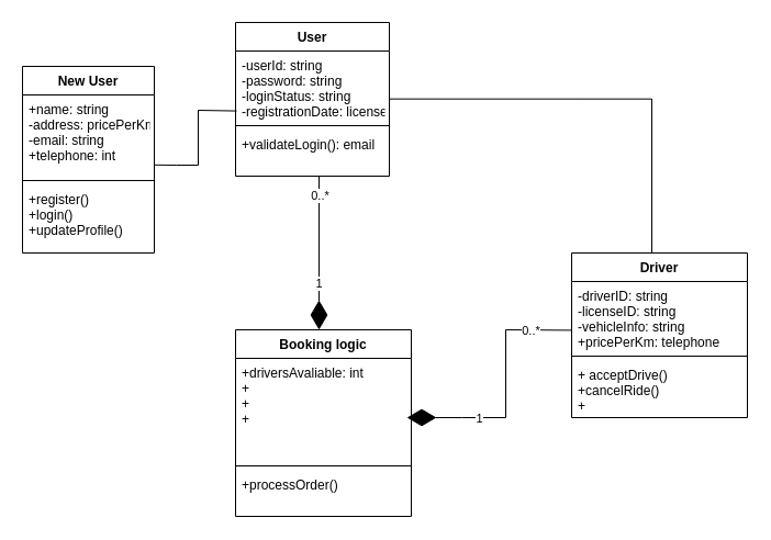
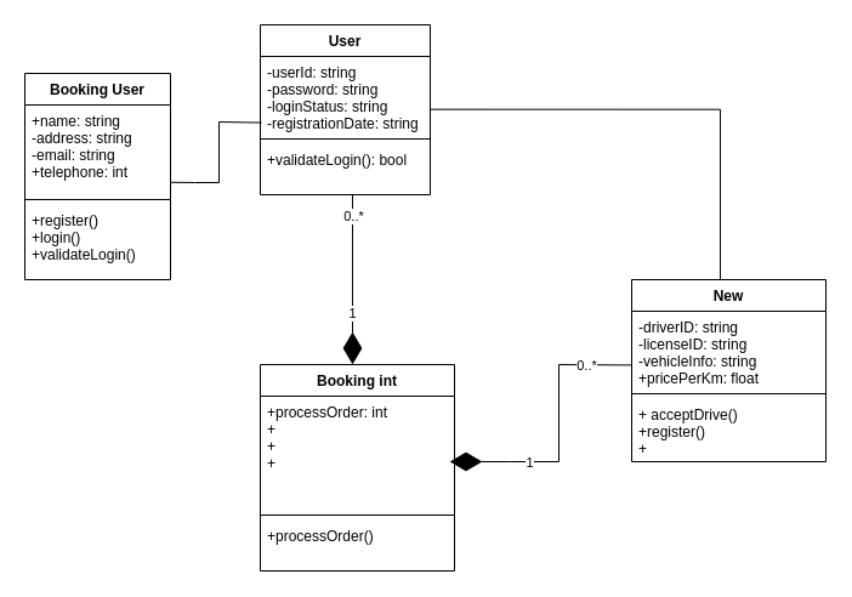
  <mxCell id="0" />
  <mxCell id="1" parent="0" />
- <mxCell id="2" value="New User" style="swimlane;fontStyle=1;align=center;verticalAlign=top;childLayout=stackLayout;horizontal=1;startSize=26;horizontalStack=0;resizeParent=1;resizeParentMax=0;resizeLast=0;collapsible=1;marginBottom=0;" vertex="1" parent="1"><mxGeometry x="20" y="60" width="120" height="170" as="geometry" /></mxCell>
- <mxCell id="3" value="+name: string&#10;-address: pricePerKm&#10;-email: string&#10;+telephone: int&#10;" style="text;strokeColor=none;fillColor=none;align=left;verticalAlign=top;spacingLeft=4;spacingRight=4;overflow=hidden;rotatable=0;points=[[0,0.5],[1,0.5]];portConstraint=eastwest;" vertex="1" parent="2"><mxGeometry y="26" width="120" height="74" as="geometry" /></mxCell>
+ <mxCell id="2" value="Booking User" style="swimlane;fontStyle=1;align=center;verticalAlign=top;childLayout=stackLayout;horizontal=1;startSize=26;horizontalStack=0;resizeParent=1;resizeParentMax=0;resizeLast=0;collapsible=1;marginBottom=0;" vertex="1" parent="1"><mxGeometry x="20" y="60" width="120" height="170" as="geometry" /></mxCell>
+ <mxCell id="3" value="+name: string&#10;-address: string&#10;-email: string&#10;+telephone: int&#10;" style="text;strokeColor=none;fillColor=none;align=left;verticalAlign=top;spacingLeft=4;spacingRight=4;overflow=hidden;rotatable=0;points=[[0,0.5],[1,0.5]];portConstraint=eastwest;" vertex="1" parent="2"><mxGeometry y="26" width="120" height="74" as="geometry" /></mxCell>
  <mxCell id="4" value="" style="line;strokeWidth=1;fillColor=none;align=left;verticalAlign=middle;spacingTop=-1;spacingLeft=3;spacingRight=3;rotatable=0;labelPosition=right;points=[];portConstraint=eastwest;" vertex="1" parent="2"><mxGeometry y="100" width="120" height="8" as="geometry" /></mxCell>
- <mxCell id="5" value="+register()&#10;+login()&#10;+updateProfile()" style="text;strokeColor=none;fillColor=none;align=left;verticalAlign=top;spacingLeft=4;spacingRight=4;overflow=hidden;rotatable=0;points=[[0,0.5],[1,0.5]];portConstraint=eastwest;" vertex="1" parent="2"><mxGeometry y="108" width="120" height="62" as="geometry" /></mxCell>
+ <mxCell id="5" value="+register()&#10;+login()&#10;+validateLogin()" style="text;strokeColor=none;fillColor=none;align=left;verticalAlign=top;spacingLeft=4;spacingRight=4;overflow=hidden;rotatable=0;points=[[0,0.5],[1,0.5]];portConstraint=eastwest;" vertex="1" parent="2"><mxGeometry y="108" width="120" height="62" as="geometry" /></mxCell>
  <mxCell id="6" value="User" style="swimlane;fontStyle=1;align=center;verticalAlign=top;childLayout=stackLayout;horizontal=1;startSize=26;horizontalStack=0;resizeParent=1;resizeParentMax=0;resizeLast=0;collapsible=1;marginBottom=0;" vertex="1" parent="1"><mxGeometry x="214" y="20" width="140" height="140" as="geometry" /></mxCell>
- <mxCell id="7" value="-userId: string&#10;-password: string&#10;-loginStatus: string&#10;-registrationDate: licenseID" style="text;strokeColor=none;fillColor=none;align=left;verticalAlign=top;spacingLeft=4;spacingRight=4;overflow=hidden;rotatable=0;points=[[0,0.5],[1,0.5]];portConstraint=eastwest;" vertex="1" parent="6"><mxGeometry y="26" width="140" height="64" as="geometry" /></mxCell>
+ <mxCell id="7" value="-userId: string&#10;-password: string&#10;-loginStatus: string&#10;-registrationDate: string" style="text;strokeColor=none;fillColor=none;align=left;verticalAlign=top;spacingLeft=4;spacingRight=4;overflow=hidden;rotatable=0;points=[[0,0.5],[1,0.5]];portConstraint=eastwest;" vertex="1" parent="6"><mxGeometry y="26" width="140" height="64" as="geometry" /></mxCell>
  <mxCell id="8" value="" style="line;strokeWidth=1;fillColor=none;align=left;verticalAlign=middle;spacingTop=-1;spacingLeft=3;spacingRight=3;rotatable=0;labelPosition=right;points=[];portConstraint=eastwest;" vertex="1" parent="6"><mxGeometry y="90" width="140" height="8" as="geometry" /></mxCell>
- <mxCell id="9" value="+validateLogin(): email" style="text;strokeColor=none;fillColor=none;align=left;verticalAlign=top;spacingLeft=4;spacingRight=4;overflow=hidden;rotatable=0;points=[[0,0.5],[1,0.5]];portConstraint=eastwest;" vertex="1" parent="6"><mxGeometry y="98" width="140" height="42" as="geometry" /></mxCell>
+ <mxCell id="9" value="+validateLogin(): bool" style="text;strokeColor=none;fillColor=none;align=left;verticalAlign=top;spacingLeft=4;spacingRight=4;overflow=hidden;rotatable=0;points=[[0,0.5],[1,0.5]];portConstraint=eastwest;" vertex="1" parent="6"><mxGeometry y="98" width="140" height="42" as="geometry" /></mxCell>
  <mxCell id="10" value="" style="endArrow=none;endFill=0;endSize=12;html=1;rounded=0;exitX=1.002;exitY=0.862;exitDx=0;exitDy=0;exitPerimeter=0;entryX=0.007;entryY=0.853;entryDx=0;entryDy=0;entryPerimeter=0;" edge="1" parent="1" source="3" target="7"><mxGeometry width="160" relative="1" as="geometry"><mxPoint x="274" y="170" as="sourcePoint" /><mxPoint x="390" y="110" as="targetPoint" /><Array as="points"><mxPoint x="160" y="150" /><mxPoint x="180" y="150" /><mxPoint x="180" y="100" /></Array></mxGeometry></mxCell>
- <mxCell id="11" value="Booking logic" style="swimlane;fontStyle=1;align=center;verticalAlign=top;childLayout=stackLayout;horizontal=1;startSize=26;horizontalStack=0;resizeParent=1;resizeParentMax=0;resizeLast=0;collapsible=1;marginBottom=0;" vertex="1" parent="1"><mxGeometry x="214" y="300" width="160" height="170" as="geometry" /></mxCell>
- <mxCell id="12" value="+driversAvaliable: int&#10;+&#10;+&#10;+" style="text;strokeColor=none;fillColor=none;align=left;verticalAlign=top;spacingLeft=4;spacingRight=4;overflow=hidden;rotatable=0;points=[[0,0.5],[1,0.5]];portConstraint=eastwest;" vertex="1" parent="11"><mxGeometry y="26" width="160" height="94" as="geometry" /></mxCell>
+ <mxCell id="11" value="Booking int" style="swimlane;fontStyle=1;align=center;verticalAlign=top;childLayout=stackLayout;horizontal=1;startSize=26;horizontalStack=0;resizeParent=1;resizeParentMax=0;resizeLast=0;collapsible=1;marginBottom=0;" vertex="1" parent="1"><mxGeometry x="214" y="300" width="160" height="170" as="geometry" /></mxCell>
+ <mxCell id="12" value="+processOrder: int&#10;+&#10;+&#10;+" style="text;strokeColor=none;fillColor=none;align=left;verticalAlign=top;spacingLeft=4;spacingRight=4;overflow=hidden;rotatable=0;points=[[0,0.5],[1,0.5]];portConstraint=eastwest;" vertex="1" parent="11"><mxGeometry y="26" width="160" height="94" as="geometry" /></mxCell>
  <mxCell id="13" value="" style="line;strokeWidth=1;fillColor=none;align=left;verticalAlign=middle;spacingTop=-1;spacingLeft=3;spacingRight=3;rotatable=0;labelPosition=right;points=[];portConstraint=eastwest;" vertex="1" parent="11"><mxGeometry y="120" width="160" height="8" as="geometry" /></mxCell>
  <mxCell id="14" value="+processOrder()&#10;" style="text;strokeColor=none;fillColor=none;align=left;verticalAlign=top;spacingLeft=4;spacingRight=4;overflow=hidden;rotatable=0;points=[[0,0.5],[1,0.5]];portConstraint=eastwest;" vertex="1" parent="11"><mxGeometry y="128" width="160" height="42" as="geometry" /></mxCell>
- <mxCell id="15" value="Driver&#10;" style="swimlane;fontStyle=1;align=center;verticalAlign=top;childLayout=stackLayout;horizontal=1;startSize=26;horizontalStack=0;resizeParent=1;resizeParentMax=0;resizeLast=0;collapsible=1;marginBottom=0;" vertex="1" parent="1"><mxGeometry x="520" y="230" width="160" height="150" as="geometry" /></mxCell>
- <mxCell id="16" value="-driverID: string&#10;-licenseID: string&#10;-vehicleInfo: string&#10;+pricePerKm: telephone" style="text;strokeColor=none;fillColor=none;align=left;verticalAlign=top;spacingLeft=4;spacingRight=4;overflow=hidden;rotatable=0;points=[[0,0.5],[1,0.5]];portConstraint=eastwest;" vertex="1" parent="15"><mxGeometry y="26" width="160" height="64" as="geometry" /></mxCell>
+ <mxCell id="15" value="New&#10;" style="swimlane;fontStyle=1;align=center;verticalAlign=top;childLayout=stackLayout;horizontal=1;startSize=26;horizontalStack=0;resizeParent=1;resizeParentMax=0;resizeLast=0;collapsible=1;marginBottom=0;" vertex="1" parent="1"><mxGeometry x="520" y="230" width="160" height="150" as="geometry" /></mxCell>
+ <mxCell id="16" value="-driverID: string&#10;-licenseID: string&#10;-vehicleInfo: string&#10;+pricePerKm: float" style="text;strokeColor=none;fillColor=none;align=left;verticalAlign=top;spacingLeft=4;spacingRight=4;overflow=hidden;rotatable=0;points=[[0,0.5],[1,0.5]];portConstraint=eastwest;" vertex="1" parent="15"><mxGeometry y="26" width="160" height="64" as="geometry" /></mxCell>
  <mxCell id="17" value="" style="line;strokeWidth=1;fillColor=none;align=left;verticalAlign=middle;spacingTop=-1;spacingLeft=3;spacingRight=3;rotatable=0;labelPosition=right;points=[];portConstraint=eastwest;" vertex="1" parent="15"><mxGeometry y="90" width="160" height="8" as="geometry" /></mxCell>
- <mxCell id="18" value="+ acceptDrive()&#10;+cancelRide()&#10;+" style="text;strokeColor=none;fillColor=none;align=left;verticalAlign=top;spacingLeft=4;spacingRight=4;overflow=hidden;rotatable=0;points=[[0,0.5],[1,0.5]];portConstraint=eastwest;" vertex="1" parent="15"><mxGeometry y="98" width="160" height="52" as="geometry" /></mxCell>
+ <mxCell id="18" value="+ acceptDrive()&#10;+register()&#10;+" style="text;strokeColor=none;fillColor=none;align=left;verticalAlign=top;spacingLeft=4;spacingRight=4;overflow=hidden;rotatable=0;points=[[0,0.5],[1,0.5]];portConstraint=eastwest;" vertex="1" parent="15"><mxGeometry y="98" width="160" height="52" as="geometry" /></mxCell>
  <mxCell id="19" value="" style="endArrow=none;html=1;edgeStyle=orthogonalEdgeStyle;rounded=0;" edge="1" parent="1" target="15"><mxGeometry relative="1" as="geometry"><mxPoint x="354" y="89.66" as="sourcePoint" /><mxPoint x="593" y="200" as="targetPoint" /><Array as="points"><mxPoint x="593" y="90" /></Array></mxGeometry></mxCell>
  <mxCell id="20" value="" style="endArrow=diamondThin;endFill=1;endSize=24;html=1;rounded=0;exitX=-0.003;exitY=0.694;exitDx=0;exitDy=0;exitPerimeter=0;" edge="1" parent="1" source="16"><mxGeometry width="160" relative="1" as="geometry"><mxPoint x="490" y="300" as="sourcePoint" /><mxPoint x="370" y="380" as="targetPoint" /><Array as="points"><mxPoint x="460" y="300" /><mxPoint x="460" y="380" /><mxPoint x="420" y="380" /></Array></mxGeometry></mxCell>
  <mxCell id="21" value="0..*" style="edgeLabel;html=1;align=center;verticalAlign=middle;resizable=0;points=[];" vertex="1" connectable="0" parent="20"><mxGeometry x="-0.681" y="1" relative="1" as="geometry"><mxPoint y="-1" as="offset" /></mxGeometry></mxCell>
  <mxCell id="22" value="1" style="edgeLabel;html=1;align=center;verticalAlign=middle;resizable=0;points=[];" vertex="1" connectable="0" parent="20"><mxGeometry x="0.425" y="-2" relative="1" as="geometry"><mxPoint y="2" as="offset" /></mxGeometry></mxCell>
  <mxCell id="23" value="" style="endArrow=diamondThin;endFill=1;endSize=24;html=1;rounded=0;" edge="1" parent="1"><mxGeometry width="160" relative="1" as="geometry"><mxPoint x="290" y="160" as="sourcePoint" /><mxPoint x="290" y="300" as="targetPoint" /></mxGeometry></mxCell>
  <mxCell id="24" value="1" style="edgeLabel;html=1;align=center;verticalAlign=middle;resizable=0;points=[];" vertex="1" connectable="0" parent="23"><mxGeometry x="0.386" y="-1" relative="1" as="geometry"><mxPoint as="offset" /></mxGeometry></mxCell>
  <mxCell id="25" value="0..*" style="edgeLabel;html=1;align=center;verticalAlign=middle;resizable=0;points=[];" vertex="1" connectable="0" parent="23"><mxGeometry x="-0.757" relative="1" as="geometry"><mxPoint as="offset" /></mxGeometry></mxCell>
